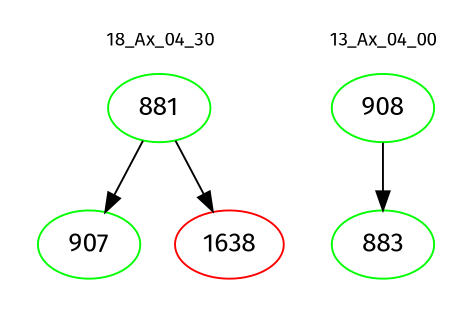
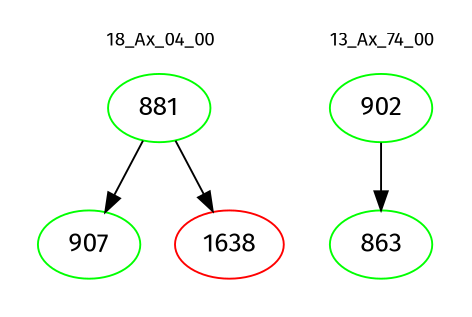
  digraph {
    fontname="Fira Sans"
    node [color=green fontname="Fira Sans"]
    edge [color=black fontname="Fira Sans"]
    n1 [label=881]
    n2 [label=907]
    n3 [color=red label=1638]
-   n4 [label=908]
-   n5 [label=883]
+   n4 [label=902]
+   n5 [label=863]
    subgraph cluster_1 {
      color=white
      fontsize=10
-     label="18_Ax_04_30"
+     label="18_Ax_04_00"
      n1
      n2
      n3
    }
    subgraph cluster_2 {
      color=white
      fontsize=10
-     label="13_Ax_04_00"
+     label="13_Ax_74_00"
      n4
      n5
    }
    n1 -> n2
    n1 -> n3
    n4 -> n5
  }
